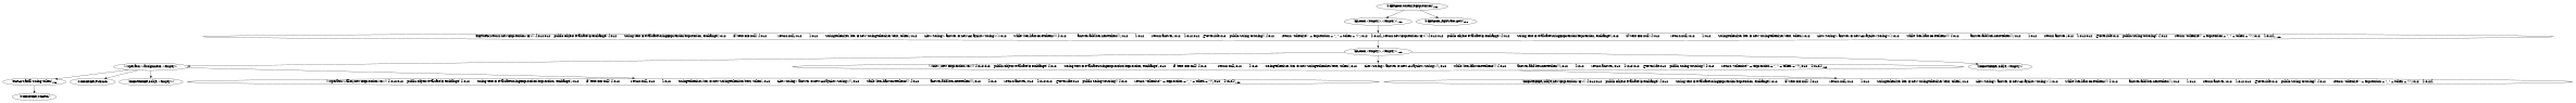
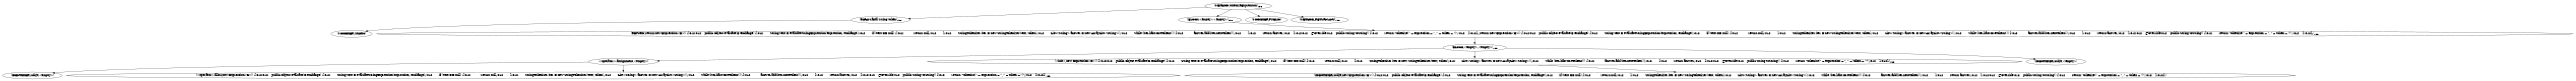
  digraph {
    n1 [label=<(METHOD,tokenizeExpression)<SUB>198</SUB>>]
    n2 [label=<(PARAM,final String token)<SUB>198</SUB>>]
    n3 [label=<(BLOCK,&lt;empty&gt;,&lt;empty&gt;)<SUB>198</SUB>>]
    n4 [label=<(MODIFIER,PUBLIC)>]
    n5 [label=<(METHOD_RETURN,ANY)<SUB>198</SUB>>]
    n6 [label=<(MODIFIER,STATIC)>]
    n7 [label=<(RETURN,return new Expression&lt;E&gt;() {\012\012    public Object evaluate(E exchange) {\012        String text = evaluateStringExpression(expression, exchange);\012        if (text == null) {\012            return null;\012        }\012        StringTokenizer iter = new StringTokenizer(text, token);\012        List&lt;String&gt; answer = new ArrayList&lt;String&gt;();\012        while (iter.hasMoreTokens()) {\012            answer.add(iter.nextToken());\012        }\012        return answer;\012    }\012\012    @Override\012    public String toString() {\012        return &quot;tokenize(&quot; + expression + &quot;, &quot; + token + &quot;)&quot;;\012    }\012};,return new Expression&lt;E&gt;() {\012\012    public Object evaluate(E exchange) {\012        String text = evaluateStringExpression(expression, exchange);\012        if (text == null) {\012            return null;\012        }\012        StringTokenizer iter = new StringTokenizer(text, token);\012        List&lt;String&gt; answer = new ArrayList&lt;String&gt;();\012        while (iter.hasMoreTokens()) {\012            answer.add(iter.nextToken());\012        }\012        return answer;\012    }\012\012    @Override\012    public String toString() {\012        return &quot;tokenize(&quot; + expression + &quot;, &quot; + token + &quot;)&quot;;\012    }\012};)<SUB>199</SUB>>]
    n8 [label=<(BLOCK,&lt;empty&gt;,&lt;empty&gt;)<SUB>199</SUB>>]
    n9 [label=<(&lt;operator&gt;.assignment,&lt;empty&gt;)>]
    n10 [label=<(&lt;init&gt;,new Expression&lt;E&gt;() {\012\012    public Object evaluate(E exchange) {\012        String text = evaluateStringExpression(expression, exchange);\012        if (text == null) {\012            return null;\012        }\012        StringTokenizer iter = new StringTokenizer(text, token);\012        List&lt;String&gt; answer = new ArrayList&lt;String&gt;();\012        while (iter.hasMoreTokens()) {\012            answer.add(iter.nextToken());\012        }\012        return answer;\012    }\012\012    @Override\012    public String toString() {\012        return &quot;tokenize(&quot; + expression + &quot;, &quot; + token + &quot;)&quot;;\012    }\012})<SUB>199</SUB>>]
    n11 [label=<(IDENTIFIER,$obj9,&lt;empty&gt;)>]
    n12 [label=<(IDENTIFIER,$obj9,&lt;empty&gt;)>]
    n13 [label=<(&lt;operator&gt;.alloc,new Expression&lt;E&gt;() {\012\012    public Object evaluate(E exchange) {\012        String text = evaluateStringExpression(expression, exchange);\012        if (text == null) {\012            return null;\012        }\012        StringTokenizer iter = new StringTokenizer(text, token);\012        List&lt;String&gt; answer = new ArrayList&lt;String&gt;();\012        while (iter.hasMoreTokens()) {\012            answer.add(iter.nextToken());\012        }\012        return answer;\012    }\012\012    @Override\012    public String toString() {\012        return &quot;tokenize(&quot; + expression + &quot;, &quot; + token + &quot;)&quot;;\012    }\012})<SUB>199</SUB>>]
    n14 [label=<(IDENTIFIER,$obj9,new Expression&lt;E&gt;() {\012\012    public Object evaluate(E exchange) {\012        String text = evaluateStringExpression(expression, exchange);\012        if (text == null) {\012            return null;\012        }\012        StringTokenizer iter = new StringTokenizer(text, token);\012        List&lt;String&gt; answer = new ArrayList&lt;String&gt;();\012        while (iter.hasMoreTokens()) {\012            answer.add(iter.nextToken());\012        }\012        return answer;\012    }\012\012    @Override\012    public String toString() {\012        return &quot;tokenize(&quot; + expression + &quot;, &quot; + token + &quot;)&quot;;\012    }\012})>]
-   n9 -> n2
+   n1 -> n2
    n1 -> n3
-   n9 -> n4
+   n1 -> n4
    n1 -> n5
    n2 -> n6
    n3 -> n7
    n7 -> n8
    n8 -> n9
    n8 -> n10
    n8 -> n11
    n9 -> n12
    n9 -> n13
    n10 -> n14
  }
